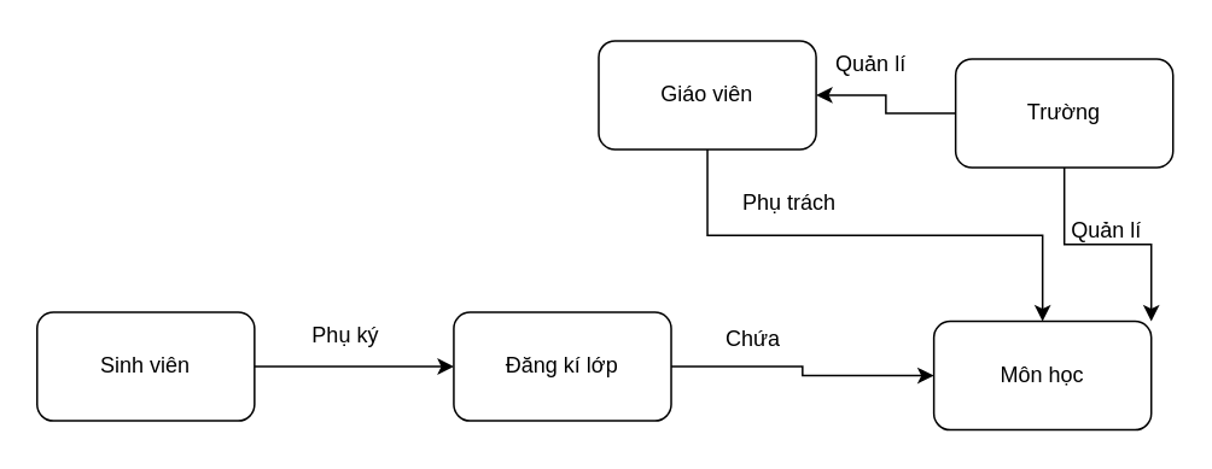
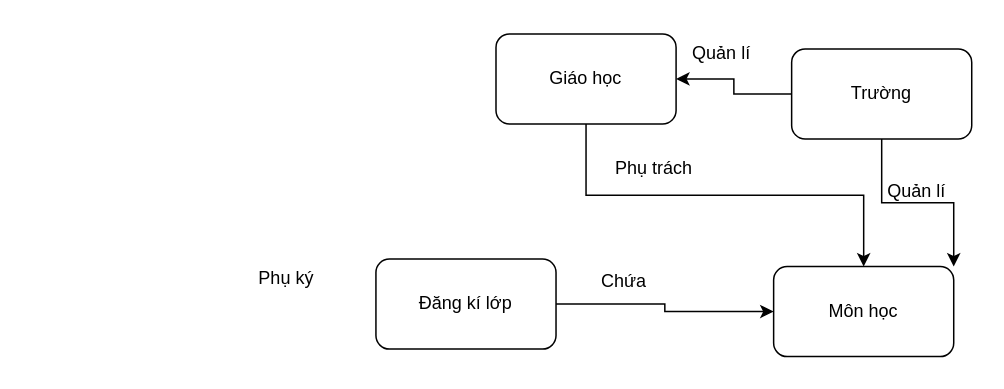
  <mxCell id="0" />
  <mxCell id="1" parent="0" />
  <mxCell id="2" value="Môn học" style="rounded=1;whiteSpace=wrap;html=1;" parent="1" vertex="1"><mxGeometry x="515" y="177" width="120" height="60" as="geometry" /></mxCell>
- <mxCell id="3" style="edgeStyle=orthogonalEdgeStyle;rounded=0;orthogonalLoop=1;jettySize=auto;html=1;exitX=1;exitY=0.5;exitDx=0;exitDy=0;" edge="1" parent="1" source="4" target="6"><mxGeometry relative="1" as="geometry" /></mxCell>
- <mxCell id="4" value="Sinh viên" style="rounded=1;whiteSpace=wrap;html=1;" vertex="1" parent="1"><mxGeometry x="20" y="172" width="120" height="60" as="geometry" /></mxCell>
  <mxCell id="5" style="edgeStyle=orthogonalEdgeStyle;rounded=0;orthogonalLoop=1;jettySize=auto;html=1;exitX=1;exitY=0.5;exitDx=0;exitDy=0;" edge="1" parent="1" source="6" target="2"><mxGeometry relative="1" as="geometry" /></mxCell>
  <mxCell id="6" value="Đăng kí lớp" style="rounded=1;whiteSpace=wrap;html=1;" vertex="1" parent="1"><mxGeometry x="250" y="172" width="120" height="60" as="geometry" /></mxCell>
  <mxCell id="7" style="edgeStyle=orthogonalEdgeStyle;rounded=0;orthogonalLoop=1;jettySize=auto;html=1;exitX=0.5;exitY=1;exitDx=0;exitDy=0;entryX=0.5;entryY=0;entryDx=0;entryDy=0;" edge="1" parent="1" source="8" target="2"><mxGeometry relative="1" as="geometry" /></mxCell>
- <mxCell id="8" value="Giáo viên" style="rounded=1;whiteSpace=wrap;html=1;" vertex="1" parent="1"><mxGeometry x="330" y="22" width="120" height="60" as="geometry" /></mxCell>
+ <mxCell id="8" value="Giáo học" style="rounded=1;whiteSpace=wrap;html=1;" vertex="1" parent="1"><mxGeometry x="330" y="22" width="120" height="60" as="geometry" /></mxCell>
  <mxCell id="9" value="Phụ ký" style="text;html=1;align=center;verticalAlign=middle;resizable=0;points=[];autosize=1;strokeColor=none;fillColor=none;" vertex="1" parent="1"><mxGeometry x="155" y="170" width="70" height="30" as="geometry" /></mxCell>
  <mxCell id="10" value="Chứa" style="text;html=1;align=center;verticalAlign=middle;resizable=0;points=[];autosize=1;strokeColor=none;fillColor=none;" vertex="1" parent="1"><mxGeometry x="390" y="172" width="50" height="30" as="geometry" /></mxCell>
  <mxCell id="11" value="Phụ trách" style="text;html=1;align=center;verticalAlign=middle;resizable=0;points=[];autosize=1;strokeColor=none;fillColor=none;" vertex="1" parent="1"><mxGeometry x="400" y="97" width="70" height="30" as="geometry" /></mxCell>
  <mxCell id="12" style="edgeStyle=orthogonalEdgeStyle;rounded=0;orthogonalLoop=1;jettySize=auto;html=1;exitX=0.5;exitY=1;exitDx=0;exitDy=0;entryX=1;entryY=0;entryDx=0;entryDy=0;" edge="1" parent="1" source="14" target="2"><mxGeometry relative="1" as="geometry" /></mxCell>
  <mxCell id="13" style="edgeStyle=orthogonalEdgeStyle;rounded=0;orthogonalLoop=1;jettySize=auto;html=1;exitX=0;exitY=0.5;exitDx=0;exitDy=0;entryX=1;entryY=0.5;entryDx=0;entryDy=0;" edge="1" parent="1" source="14" target="8"><mxGeometry relative="1" as="geometry" /></mxCell>
  <mxCell id="14" value="Trường" style="rounded=1;whiteSpace=wrap;html=1;" vertex="1" parent="1"><mxGeometry x="527" y="32" width="120" height="60" as="geometry" /></mxCell>
  <mxCell id="15" value="Quản lí" style="text;html=1;align=center;verticalAlign=middle;resizable=0;points=[];autosize=1;strokeColor=none;fillColor=none;" vertex="1" parent="1"><mxGeometry x="580" y="111.5" width="60" height="30" as="geometry" /></mxCell>
  <mxCell id="16" value="Quản lí" style="text;html=1;align=center;verticalAlign=middle;resizable=0;points=[];autosize=1;strokeColor=none;fillColor=none;" vertex="1" parent="1"><mxGeometry x="450" y="20" width="60" height="30" as="geometry" /></mxCell>
